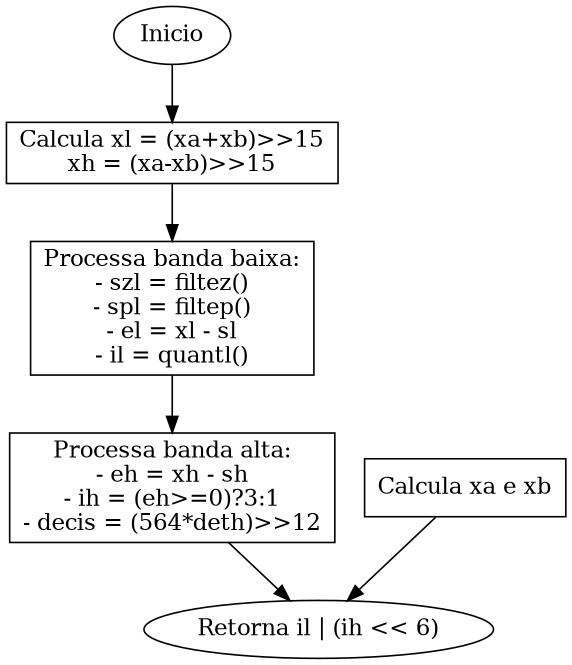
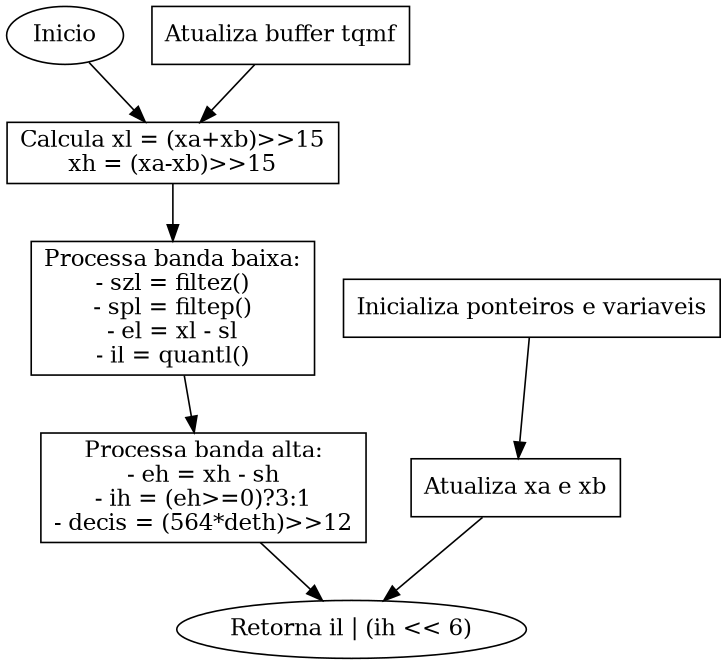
  digraph {
    rankdir=TB
    node [shape=box]
    n1 [label=Inicio shape=ellipse]
    n2 [label="Calcula xl = (xa+xb)>>15\nxh = (xa-xb)>>15"]
-   n4 [label="Calcula xa e xb"]
+   n3 [label="Inicializa ponteiros e variaveis"]
+   n4 [label="Atualiza xa e xb"]
    n5 [label="Retorna il | (ih << 6)" shape=ellipse]
+   n6 [label="Atualiza buffer tqmf"]
    n7 [label="Processa banda baixa:\n- szl = filtez()\n- spl = filtep()\n- el = xl - sl\n- il = quantl()"]
    n8 [label="Processa banda alta:\n- eh = xh - sh\n- ih = (eh>=0)?3:1\n- decis = (564*deth)>>12"]
    n1 -> n2
    n2 -> n7
+   n3 -> n4
    n4 -> n5
+   n6 -> n2
    n7 -> n8
    n8 -> n5
  }
